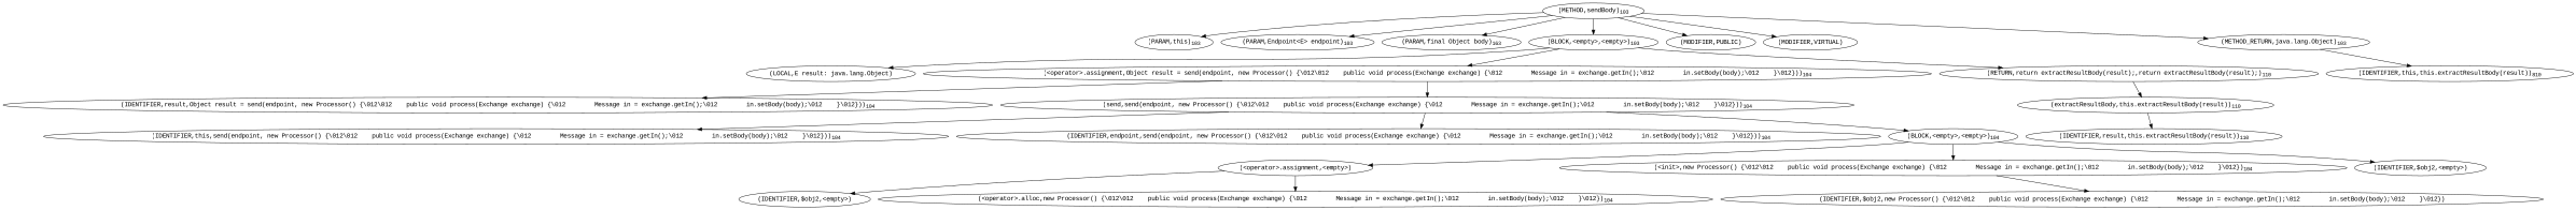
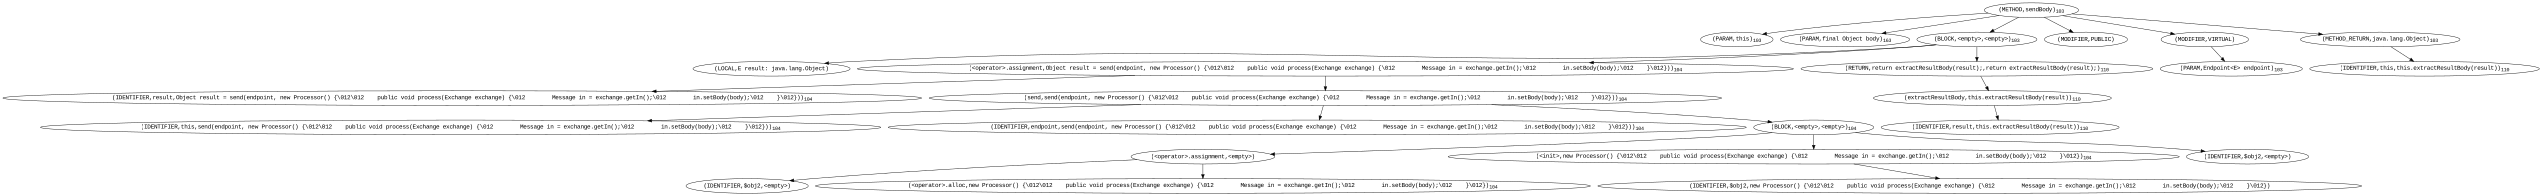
  digraph {
    fontname="Liberation Mono"
    node [fontname="Liberation Mono"]
    edge [fontname="Liberation Mono"]
    n1 [label=<(METHOD,sendBody)<SUB>103</SUB>>]
    n2 [label=<(PARAM,this)<SUB>103</SUB>>]
    n3 [label=<(PARAM,Endpoint&lt;E&gt; endpoint)<SUB>103</SUB>>]
    n4 [label=<(PARAM,final Object body)<SUB>163</SUB>>]
    n5 [label=<(BLOCK,&lt;empty&gt;,&lt;empty&gt;)<SUB>103</SUB>>]
    n6 [label=<(MODIFIER,PUBLIC)>]
    n7 [label=<(MODIFIER,VIRTUAL)>]
    n8 [label=<(METHOD_RETURN,java.lang.Object)<SUB>103</SUB>>]
    n9 [label=<(LOCAL,E result: java.lang.Object)>]
    n10 [label=<(&lt;operator&gt;.assignment,Object result = send(endpoint, new Processor() {\012\012    public void process(Exchange exchange) {\012        Message in = exchange.getIn();\012        in.setBody(body);\012    }\012}))<SUB>104</SUB>>]
    n11 [label=<(RETURN,return extractResultBody(result);,return extractResultBody(result);)<SUB>110</SUB>>]
-   n12 [label=<(IDENTIFIER,this,this.extractResultBody(result))<SUB>810</SUB>>]
+   n12 [label=<(IDENTIFIER,this,this.extractResultBody(result))<SUB>110</SUB>>]
    n13 [label=<(IDENTIFIER,result,Object result = send(endpoint, new Processor() {\012\012    public void process(Exchange exchange) {\012        Message in = exchange.getIn();\012        in.setBody(body);\012    }\012}))<SUB>104</SUB>>]
    n14 [label=<(send,send(endpoint, new Processor() {\012\012    public void process(Exchange exchange) {\012        Message in = exchange.getIn();\012        in.setBody(body);\012    }\012}))<SUB>104</SUB>>]
    n15 [label=<(extractResultBody,this.extractResultBody(result))<SUB>110</SUB>>]
    n16 [label=<(IDENTIFIER,this,send(endpoint, new Processor() {\012\012    public void process(Exchange exchange) {\012        Message in = exchange.getIn();\012        in.setBody(body);\012    }\012}))<SUB>104</SUB>>]
    n17 [label=<(IDENTIFIER,endpoint,send(endpoint, new Processor() {\012\012    public void process(Exchange exchange) {\012        Message in = exchange.getIn();\012        in.setBody(body);\012    }\012}))<SUB>104</SUB>>]
    n18 [label=<(BLOCK,&lt;empty&gt;,&lt;empty&gt;)<SUB>104</SUB>>]
    n19 [label=<(&lt;operator&gt;.assignment,&lt;empty&gt;)>]
    n20 [label=<(&lt;init&gt;,new Processor() {\012\012    public void process(Exchange exchange) {\012        Message in = exchange.getIn();\012        in.setBody(body);\012    }\012})<SUB>104</SUB>>]
    n21 [label=<(IDENTIFIER,$obj2,&lt;empty&gt;)>]
    n22 [label=<(IDENTIFIER,$obj2,&lt;empty&gt;)>]
    n23 [label=<(&lt;operator&gt;.alloc,new Processor() {\012\012    public void process(Exchange exchange) {\012        Message in = exchange.getIn();\012        in.setBody(body);\012    }\012})<SUB>104</SUB>>]
    n24 [label=<(IDENTIFIER,$obj2,new Processor() {\012\012    public void process(Exchange exchange) {\012        Message in = exchange.getIn();\012        in.setBody(body);\012    }\012})>]
    n25 [label=<(IDENTIFIER,result,this.extractResultBody(result))<SUB>110</SUB>>]
    n1 -> n2
-   n1 -> n3
+   n7 -> n3
    n1 -> n4
    n1 -> n5
    n1 -> n6
    n1 -> n7
    n1 -> n8
    n5 -> n9
    n5 -> n10
    n5 -> n11
    n8 -> n12
    n10 -> n13
    n10 -> n14
    n11 -> n15
    n14 -> n16
    n14 -> n17
    n14 -> n18
    n15 -> n25
    n18 -> n19
    n18 -> n20
    n18 -> n21
    n19 -> n22
    n19 -> n23
    n20 -> n24
  }
